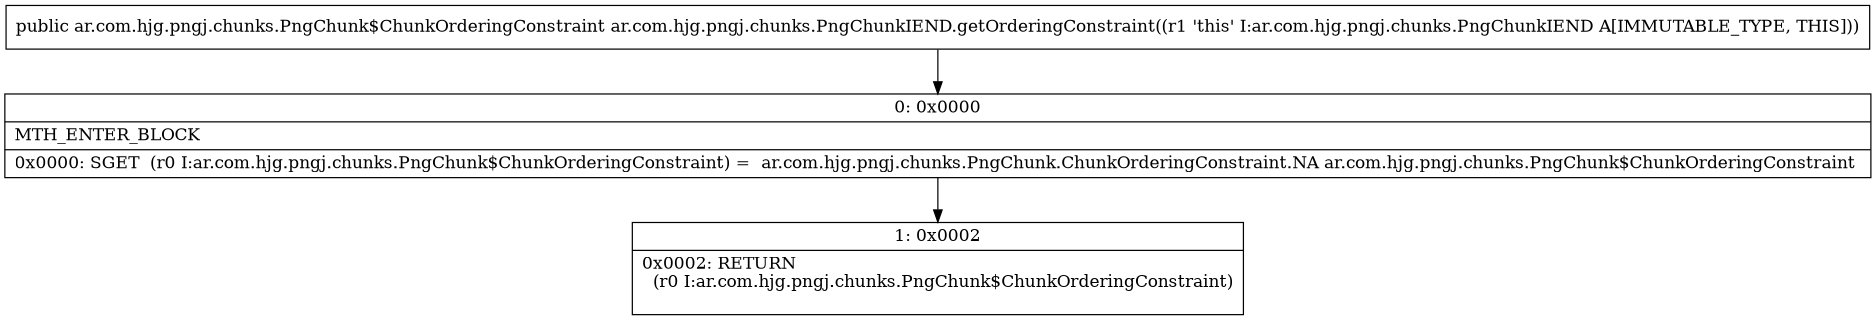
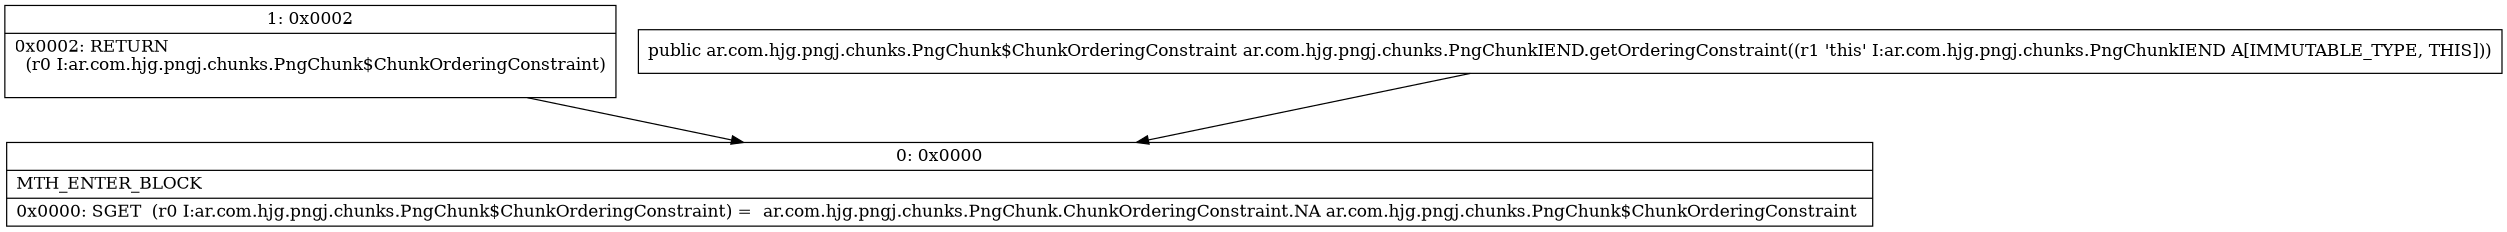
  digraph {
    node [shape=record]
    n1 [label="{0\:\ 0x0000|MTH_ENTER_BLOCK\l|0x0000: SGET  (r0 I:ar.com.hjg.pngj.chunks.PngChunk$ChunkOrderingConstraint) =  ar.com.hjg.pngj.chunks.PngChunk.ChunkOrderingConstraint.NA ar.com.hjg.pngj.chunks.PngChunk$ChunkOrderingConstraint \l}"]
    n2 [label="{1\:\ 0x0002|0x0002: RETURN  \l  (r0 I:ar.com.hjg.pngj.chunks.PngChunk$ChunkOrderingConstraint)\l \l}"]
    n3 [label="{public ar.com.hjg.pngj.chunks.PngChunk$ChunkOrderingConstraint ar.com.hjg.pngj.chunks.PngChunkIEND.getOrderingConstraint((r1 'this' I:ar.com.hjg.pngj.chunks.PngChunkIEND A[IMMUTABLE_TYPE, THIS])) }"]
-   n1 -> n2
+   n2 -> n1
    n3 -> n1
  }
